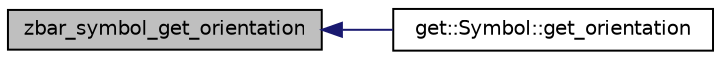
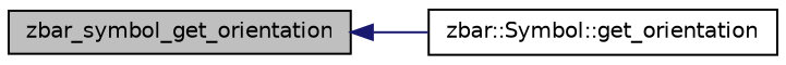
  digraph {
    rankdir=LR
    node [color=black fontname=Helvetica fontsize=10 shape=record style=filled]
    n1 [fillcolor=grey75 fontcolor=black height=0.2 label=zbar_symbol_get_orientation width=0.4]
-   n2 [fillcolor=white height=0.2 label="get::Symbol::get_orientation" width=0.4]
+   n2 [fillcolor=white height=0.2 label="zbar::Symbol::get_orientation" width=0.4]
    n1 -> n2 [color=midnightblue dir=back fontname=Helvetica fontsize=10 labelfontname=Helvetica labelfontsize=10 style=solid]
  }
